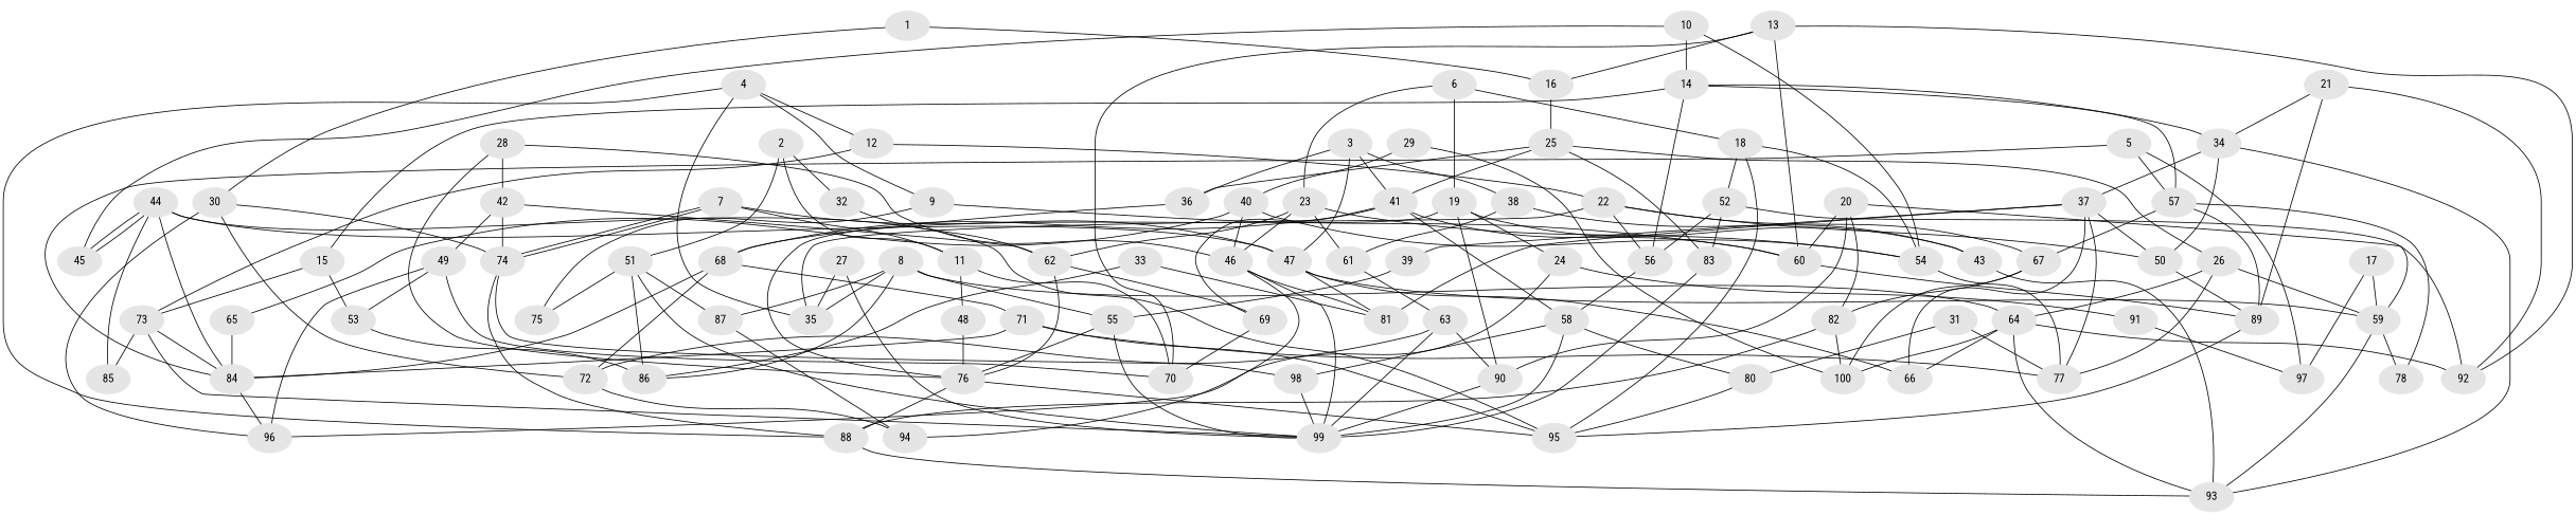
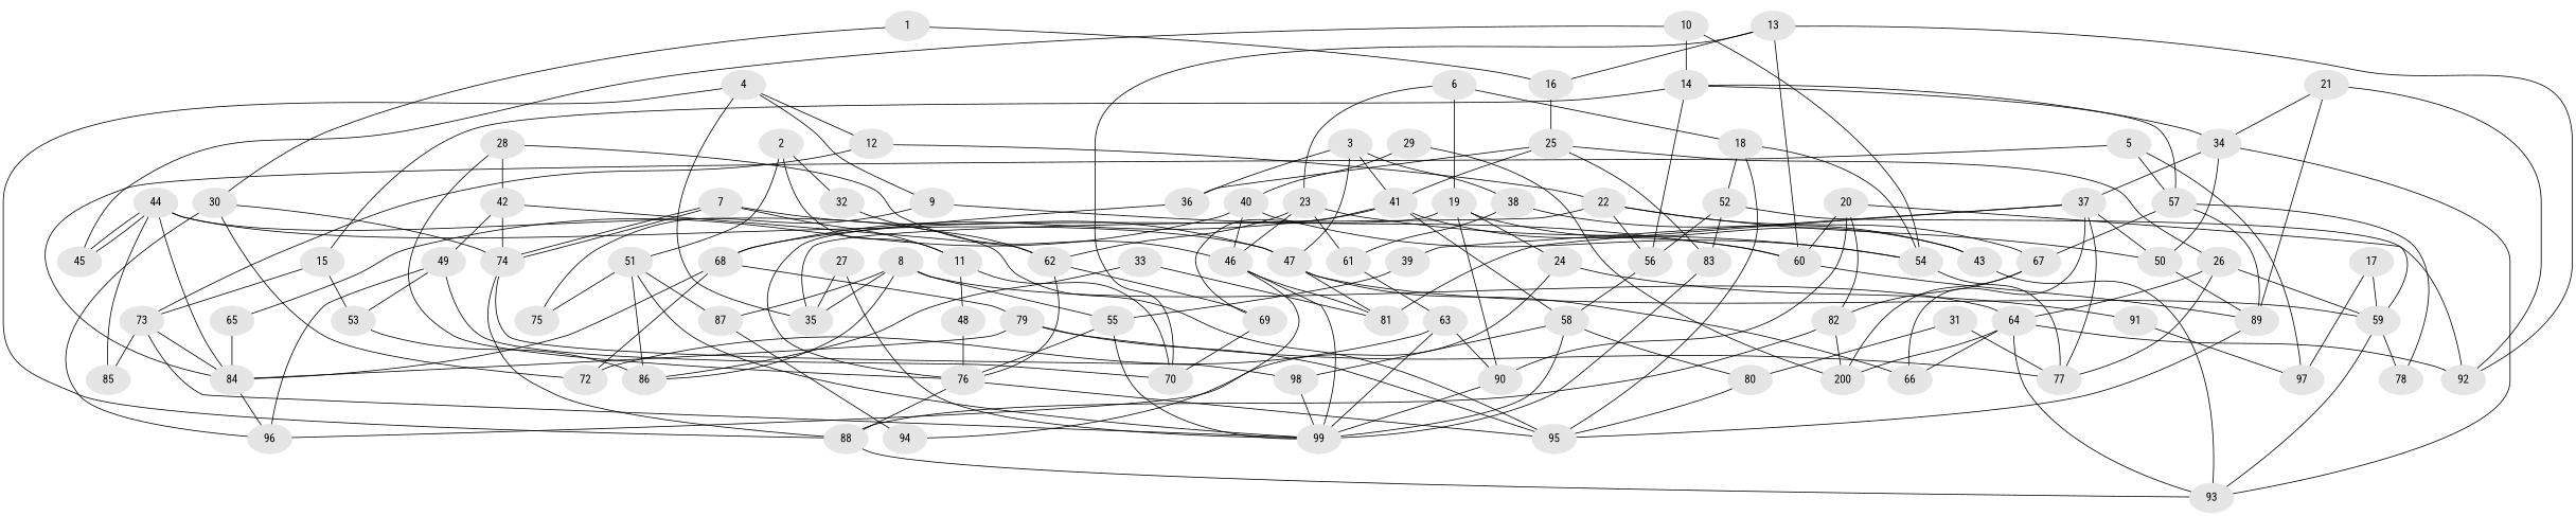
  graph {
    fontname="Roboto Condensed"
    node [color=gray90 fontname="Roboto Condensed" style=filled]
    edge [fontname="Roboto Condensed"]
    1
    16
    30
    25
    74
    96
    72
    2
    11
    32
    51
    48
    70
    62
    86
    87
    75
    99
    3
    36
    38
    41
    47
    68
    43
    61
    60
    58
    69
    59
    81
    66
    4
    9
    12
    35
    88
    22
    73
    93
    5
    57
    84
    97
    89
    67
    78
    6
    18
    19
    23
    54
    52
    95
    24
    76
    90
    46
    7
    98
    8
    55
    64
    92
-   100
+   100 [label=200]
    94
    10
    14
    45
    15
    34
    56
    77
    50
    85
    13
    53
    37
    26
    83
    17
    91
    20
    82
    21
    63
    27
    28
    42
    49
    29
    40
    65
    31
    80
    33
    39
-   71
+   71 [label=79]
    44
    1 -- 16
    1 -- 30
    16 -- 25
    30 -- 74
    30 -- 96
    30 -- 72
    25 -- 36
    25 -- 41
    25 -- 26
    25 -- 83
    74 -- 88
    74 -- 98
-   72 -- 94
    2 -- 11
    2 -- 32
    2 -- 51
    11 -- 48
    11 -- 70
    32 -- 62
    51 -- 86
    51 -- 87
    51 -- 75
    51 -- 99
    48 -- 76
    62 -- 69
    62 -- 76
    87 -- 94
    3 -- 36
    3 -- 38
    3 -- 41
    3 -- 47
    36 -- 68
    38 -- 43
    38 -- 61
    41 -- 68
    41 -- 60
    41 -- 58
    41 -- 69
    47 -- 59
    47 -- 81
    47 -- 66
    68 -- 72
    68 -- 84
    68 -- 71
    43 -- 93
    61 -- 63
    60 -- 89
    58 -- 99
    58 -- 98
    58 -- 80
    69 -- 70
    59 -- 93
    59 -- 78
    4 -- 9
    4 -- 12
    4 -- 35
    4 -- 88
    9 -- 75
    9 -- 60
    12 -- 22
    12 -- 73
    88 -- 93
    22 -- 35
    22 -- 67
    22 -- 56
    22 -- 50
    73 -- 99
    73 -- 84
    73 -- 85
    5 -- 57
    5 -- 84
    5 -- 97
    57 -- 89
    57 -- 67
    57 -- 78
    84 -- 96
    89 -- 95
    67 -- 100
    67 -- 82
    6 -- 18
    6 -- 19
    6 -- 23
    18 -- 54
    18 -- 52
    18 -- 95
    19 -- 43
    19 -- 24
    19 -- 76
    19 -- 90
    23 -- 62
    23 -- 61
    23 -- 54
    23 -- 46
    54 -- 77
    52 -- 92
    52 -- 56
    52 -- 83
    24 -- 96
    24 -- 91
    76 -- 88
    76 -- 95
    90 -- 99
    46 -- 99
    46 -- 81
    46 -- 94
    7 -- 74
    7 -- 74
    7 -- 11
    7 -- 47
    98 -- 99
    8 -- 86
    8 -- 87
    8 -- 35
    8 -- 55
    8 -- 64
    55 -- 99
    55 -- 76
    64 -- 66
    64 -- 93
    64 -- 92
    64 -- 100
    10 -- 54
    10 -- 14
    10 -- 45
    14 -- 57
    14 -- 15
    14 -- 34
    14 -- 56
    15 -- 73
    15 -- 53
    34 -- 93
    34 -- 50
    34 -- 37
    56 -- 58
    50 -- 89
    13 -- 16
    13 -- 70
    13 -- 60
    13 -- 92
    53 -- 86
    37 -- 81
    37 -- 66
    37 -- 77
    37 -- 50
    37 -- 39
    26 -- 59
    26 -- 64
    26 -- 77
    83 -- 99
    17 -- 59
    17 -- 97
    91 -- 97
    20 -- 60
    20 -- 59
    20 -- 90
    20 -- 82
    82 -- 88
    82 -- 100
    21 -- 89
    21 -- 92
    21 -- 34
    63 -- 72
    63 -- 99
    63 -- 90
    27 -- 99
    27 -- 35
    28 -- 76
    28 -- 46
    28 -- 42
    42 -- 74
    42 -- 62
    42 -- 49
    49 -- 96
    49 -- 70
    49 -- 53
    29 -- 100
    29 -- 40
    40 -- 54
    40 -- 46
    40 -- 65
    65 -- 84
    31 -- 77
    31 -- 80
    80 -- 95
    33 -- 86
    33 -- 81
    39 -- 55
    71 -- 84
    71 -- 95
    71 -- 77
    44 -- 47
    44 -- 84
    44 -- 95
    44 -- 45
    44 -- 45
    44 -- 85
  }
